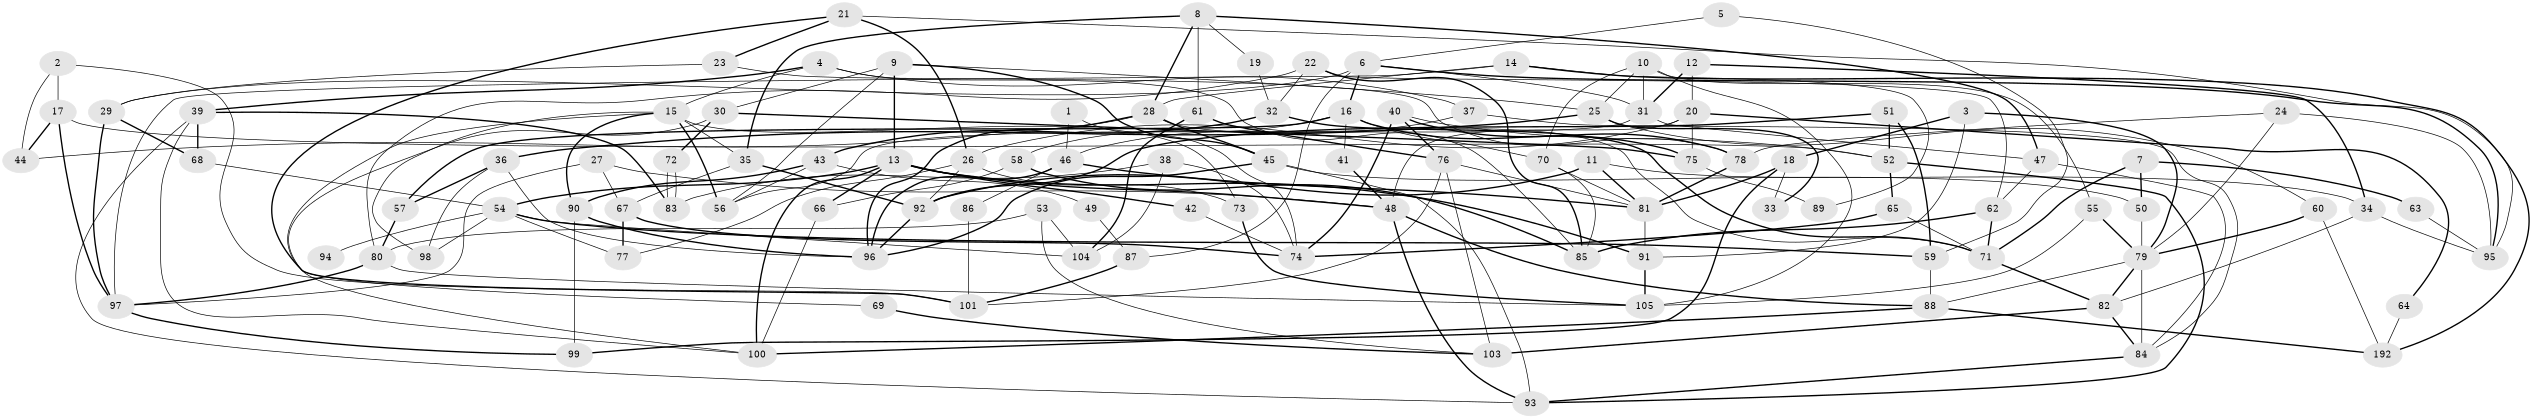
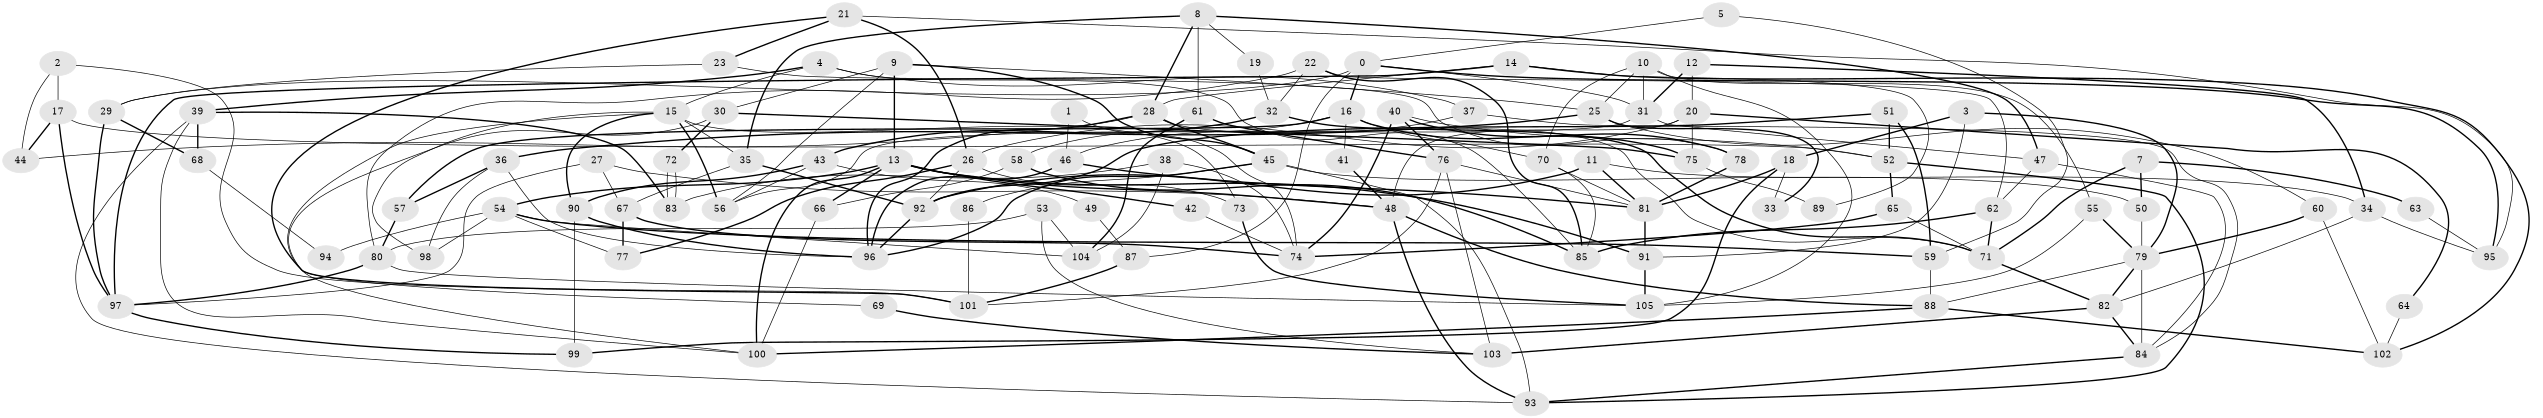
  graph {
    node [color=gray90 style=filled]
    edge [style=solid]
    1
    46
    74
    81
    96
    86
    2
    17
    44
    101
    97
    52
    3
    18
    79
    91
    33
    99
    82
    84
    88
    105
    4
    15
    37
    39
    85
    35
    56
    69
    73
    90
    98
    100
    68
    83
    93
    5
-   6
+   6 [label=0]
    59
    16
    29
    31
    87
    95
    70
    41
    57
    58
    75
    47
    7
    50
    63
    71
    8
    19
    28
    61
    32
    45
    92
    67
    62
    104
    76
    9
    13
    25
    30
    42
    48
    54
    66
    36
    60
    72
    10
    55
    11
    34
    12
    20
    26
    64
    77
    94
    14
    89
-   102 [label=192]
+   102
    103
    80
    65
    43
    21
    23
    78
    22
-   24
    27
    49
    38
    40
    51
    53
    1 -- 46
    1 -- 74
    46 -- 81 [style=bold]
    46 -- 96 [style=bold]
-   46 -- 86
-   81 -- 91
+   45 -- 86
+   81 -- 91 [style=bold]
    86 -- 101
    2 -- 17
    2 -- 44
    2 -- 101
    17 -- 44 [style=bold]
    17 -- 97 [style=bold]
    17 -- 52
    97 -- 99 [style=bold]
    52 -- 93 [style=bold]
    52 -- 65 [style=bold]
    3 -- 18 [style=bold]
    3 -- 79 [style=bold]
    3 -- 91
    18 -- 81 [style=bold]
    18 -- 33
    18 -- 99 [style=bold]
    79 -- 82 [style=bold]
    79 -- 84
    79 -- 88
    91 -- 105 [style=bold]
    82 -- 84 [style=bold]
    82 -- 103 [style=bold]
    84 -- 93 [style=bold]
    88 -- 100 [style=bold]
    88 -- 102 [style=bold]
    4 -- 15
    4 -- 37
    4 -- 39 [style=bold]
    4 -- 85
    15 -- 35
    15 -- 56 [style=bold]
    15 -- 69
    15 -- 73
    15 -- 90 [style=bold]
    15 -- 98
    37 -- 46
    37 -- 84
    39 -- 100
    39 -- 68 [style=bold]
    39 -- 83 [style=bold]
    39 -- 93
    35 -- 92 [style=bold]
    35 -- 67
    69 -- 103 [style=bold]
    73 -- 105 [style=bold]
    90 -- 96 [style=bold]
    90 -- 99
-   68 -- 54
+   68 -- 94
    5 -- 6
    5 -- 59
    6 -- 16 [style=bold]
    6 -- 29
    6 -- 31
    6 -- 87
    6 -- 95 [style=bold]
    59 -- 88
    16 -- 70
    16 -- 41
    16 -- 57 [style=bold]
    16 -- 58
    16 -- 75 [style=bold]
    29 -- 97 [style=bold]
    29 -- 68 [style=bold]
    31 -- 56
    31 -- 47
    87 -- 101 [style=bold]
    70 -- 81
    70 -- 85
    41 -- 48 [style=bold]
    57 -- 80 [style=bold]
    58 -- 85 [style=bold]
    58 -- 66
    75 -- 89
    47 -- 84
    47 -- 62
    7 -- 50 [style=bold]
    7 -- 63 [style=bold]
    7 -- 71 [style=bold]
    50 -- 79
    63 -- 95
    71 -- 82 [style=bold]
    8 -- 35 [style=bold]
    8 -- 47 [style=bold]
    8 -- 19
    8 -- 28 [style=bold]
    8 -- 61
    19 -- 32
    28 -- 96 [style=bold]
    28 -- 44
    28 -- 71
    28 -- 45 [style=bold]
    61 -- 104 [style=bold]
    61 -- 76 [style=bold]
    32 -- 71 [style=bold]
    32 -- 43 [style=bold]
    45 -- 96 [style=bold]
    45 -- 93
    45 -- 50
    92 -- 96 [style=bold]
    67 -- 74 [style=bold]
    67 -- 77 [style=bold]
    62 -- 85 [style=bold]
    62 -- 71 [style=bold]
    76 -- 81
    76 -- 101
    76 -- 103
    9 -- 56
    9 -- 45 [style=bold]
    9 -- 13 [style=bold]
    9 -- 25
    9 -- 30
    13 -- 91 [style=bold]
    13 -- 100 [style=bold]
    13 -- 42 [style=bold]
    13 -- 48 [style=bold]
    13 -- 54 [style=bold]
    13 -- 66 [style=bold]
    25 -- 33 [style=bold]
    25 -- 36 [style=bold]
    25 -- 60
    30 -- 100
    30 -- 75 [style=bold]
    30 -- 72 [style=bold]
    42 -- 74
    48 -- 88 [style=bold]
    48 -- 93 [style=bold]
    54 -- 98
    54 -- 59 [style=bold]
    54 -- 104
    54 -- 77
    54 -- 94
    66 -- 100
    36 -- 96
    36 -- 98
    36 -- 57 [style=bold]
    60 -- 79 [style=bold]
    60 -- 102
    72 -- 83
    72 -- 83
    10 -- 105
    10 -- 31
    10 -- 70
    10 -- 25
    10 -- 55
    55 -- 79 [style=bold]
    55 -- 105
    11 -- 81 [style=bold]
    11 -- 92 [style=bold]
    11 -- 34
    34 -- 82
    34 -- 95
    12 -- 31 [style=bold]
    12 -- 34 [style=bold]
    12 -- 20
    20 -- 75
    20 -- 48
    20 -- 26
    20 -- 64 [style=bold]
    26 -- 73
    26 -- 92
-   26 -- 77
+   26 -- 77 [style=bold]
    64 -- 102
-   14 -- 97
+   14 -- 97 [style=bold]
    14 -- 28
    14 -- 89
    14 -- 102 [style=bold]
    80 -- 97 [style=bold]
    80 -- 105
    65 -- 74 [style=bold]
    65 -- 71
    43 -- 56
    43 -- 90 [style=bold]
    43 -- 49
    21 -- 101 [style=bold]
    21 -- 95
    21 -- 26 [style=bold]
    21 -- 23 [style=bold]
    23 -- 29
    23 -- 78
    78 -- 81 [style=bold]
    22 -- 85 [style=bold]
    22 -- 32
    22 -- 62
    22 -- 80
-   24 -- 79
-   24 -- 95
-   24 -- 78
    27 -- 97
    27 -- 67
    27 -- 48
    49 -- 87
    38 -- 74
    38 -- 83
    38 -- 104
    40 -- 74 [style=bold]
    40 -- 52
    40 -- 76 [style=bold]
    40 -- 78 [style=bold]
    51 -- 52 [style=bold]
    51 -- 59 [style=bold]
    51 -- 92 [style=bold]
    53 -- 104
    53 -- 103
    53 -- 80
  }
